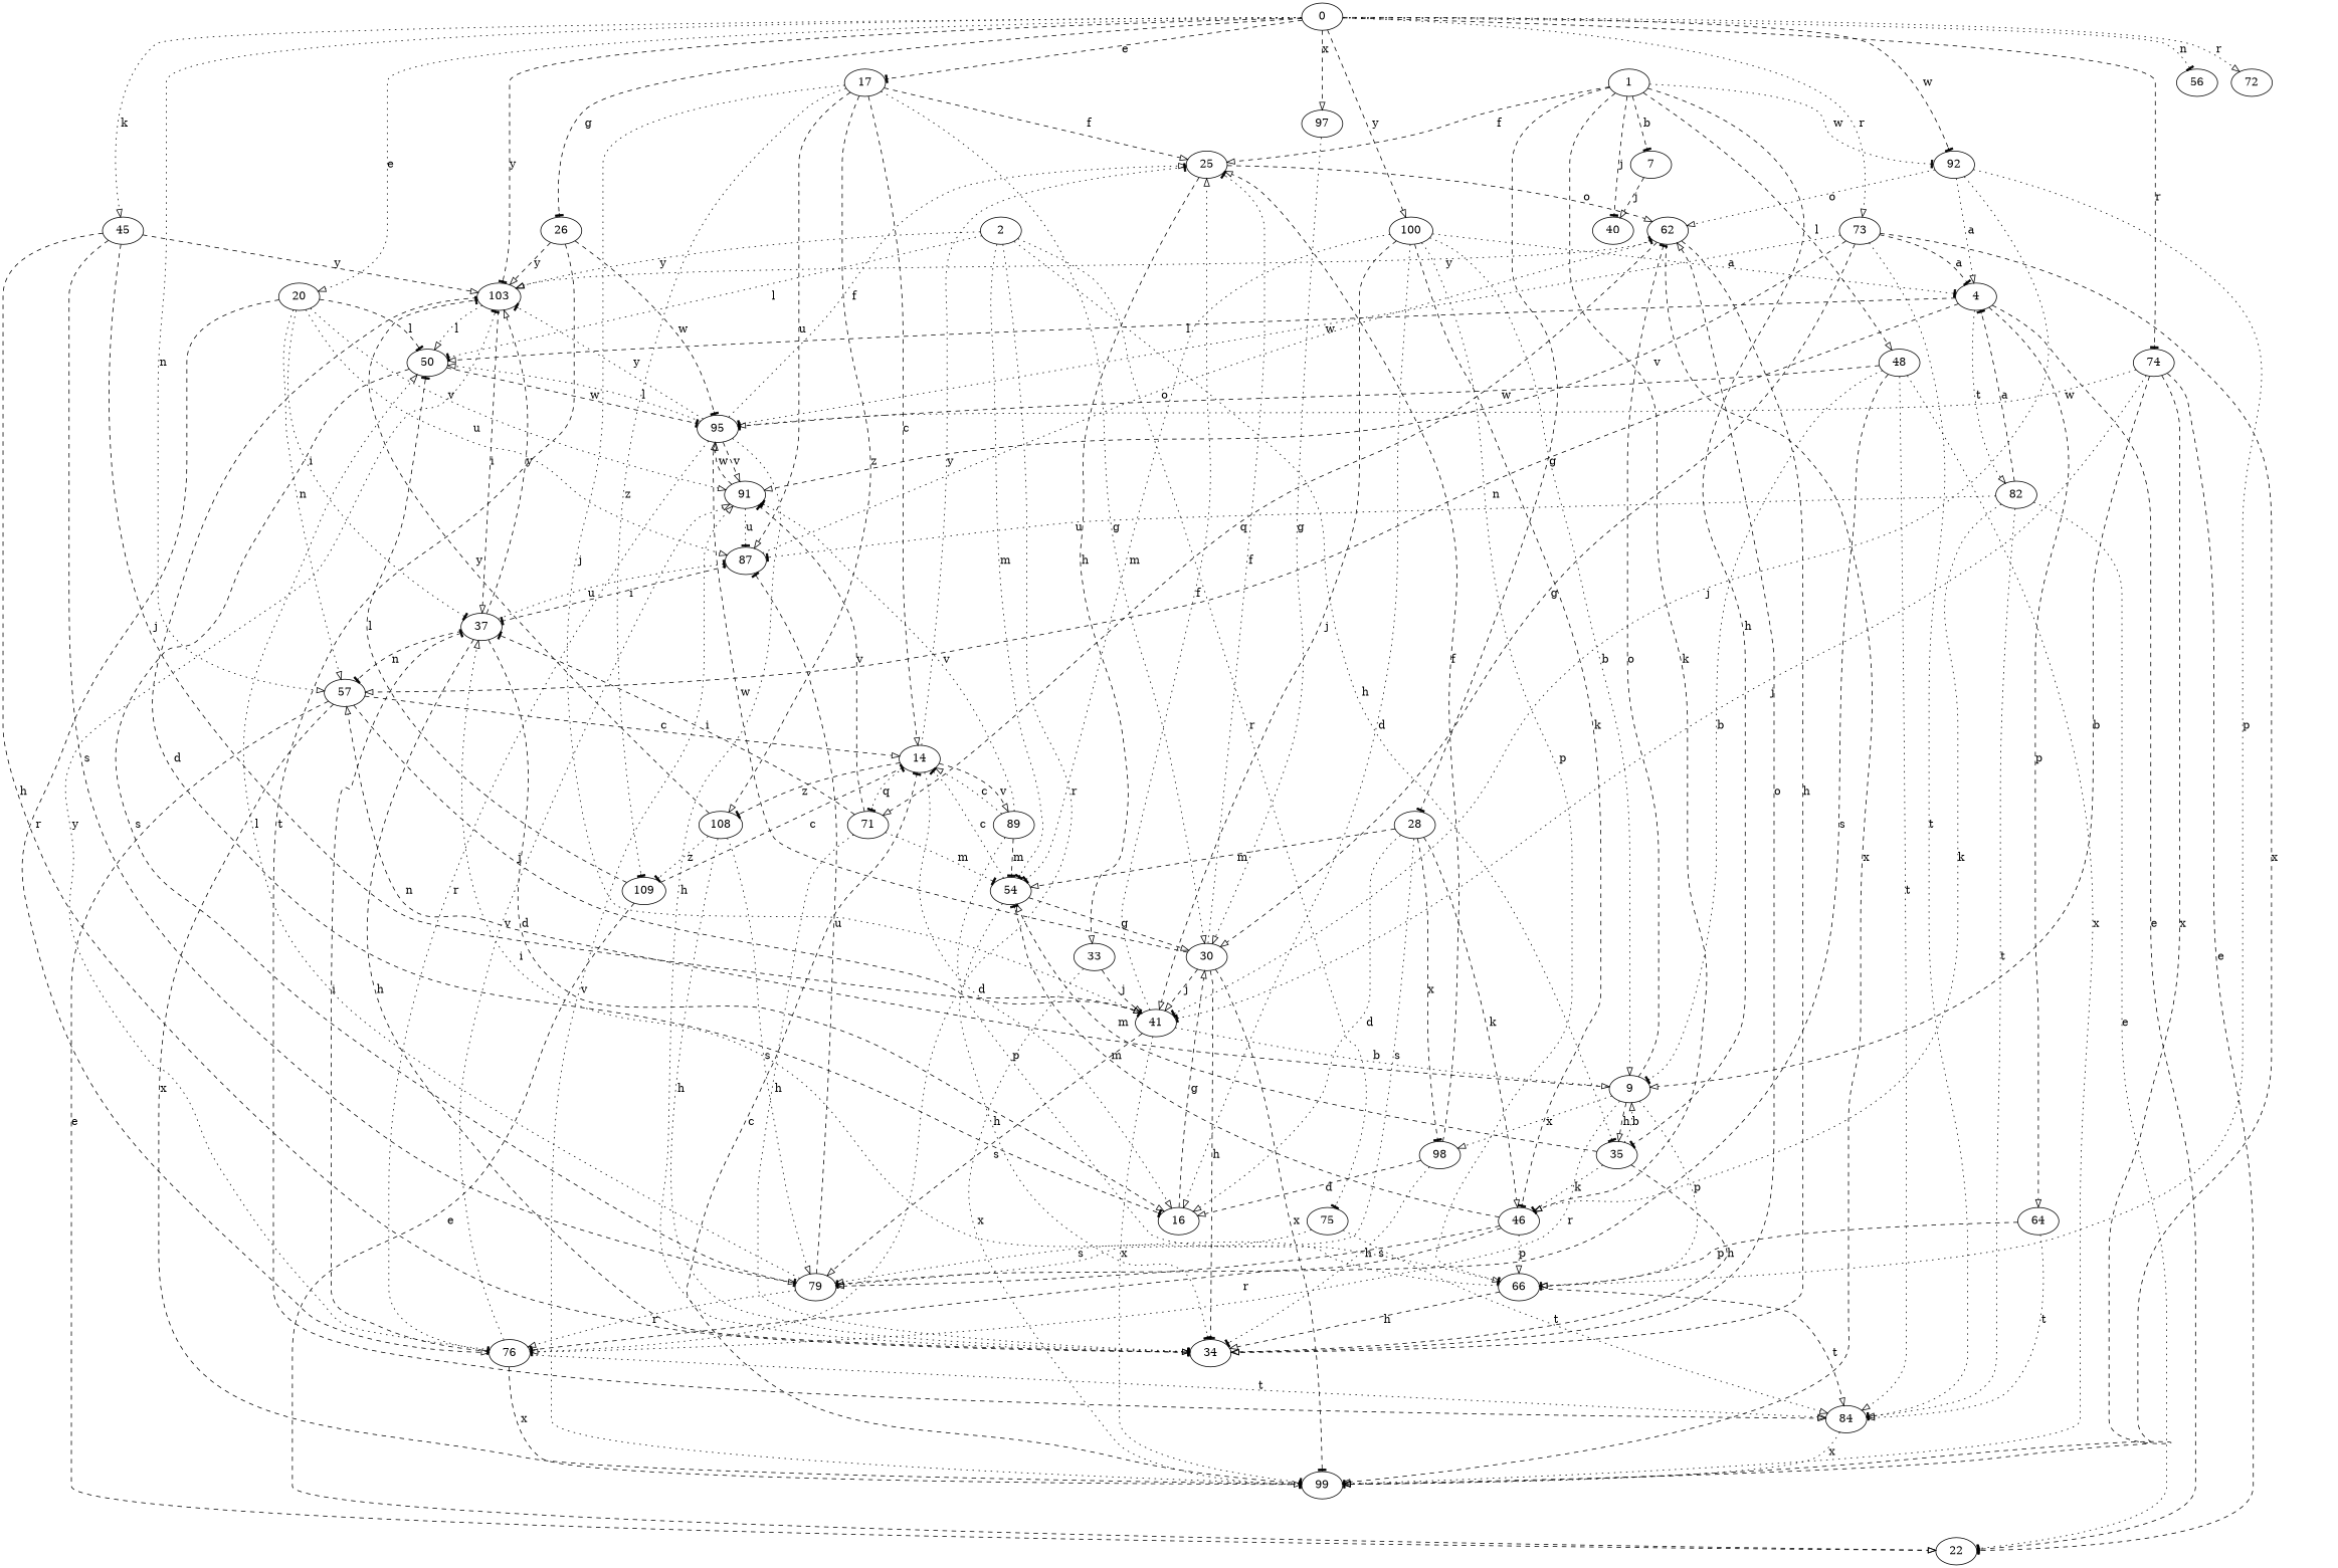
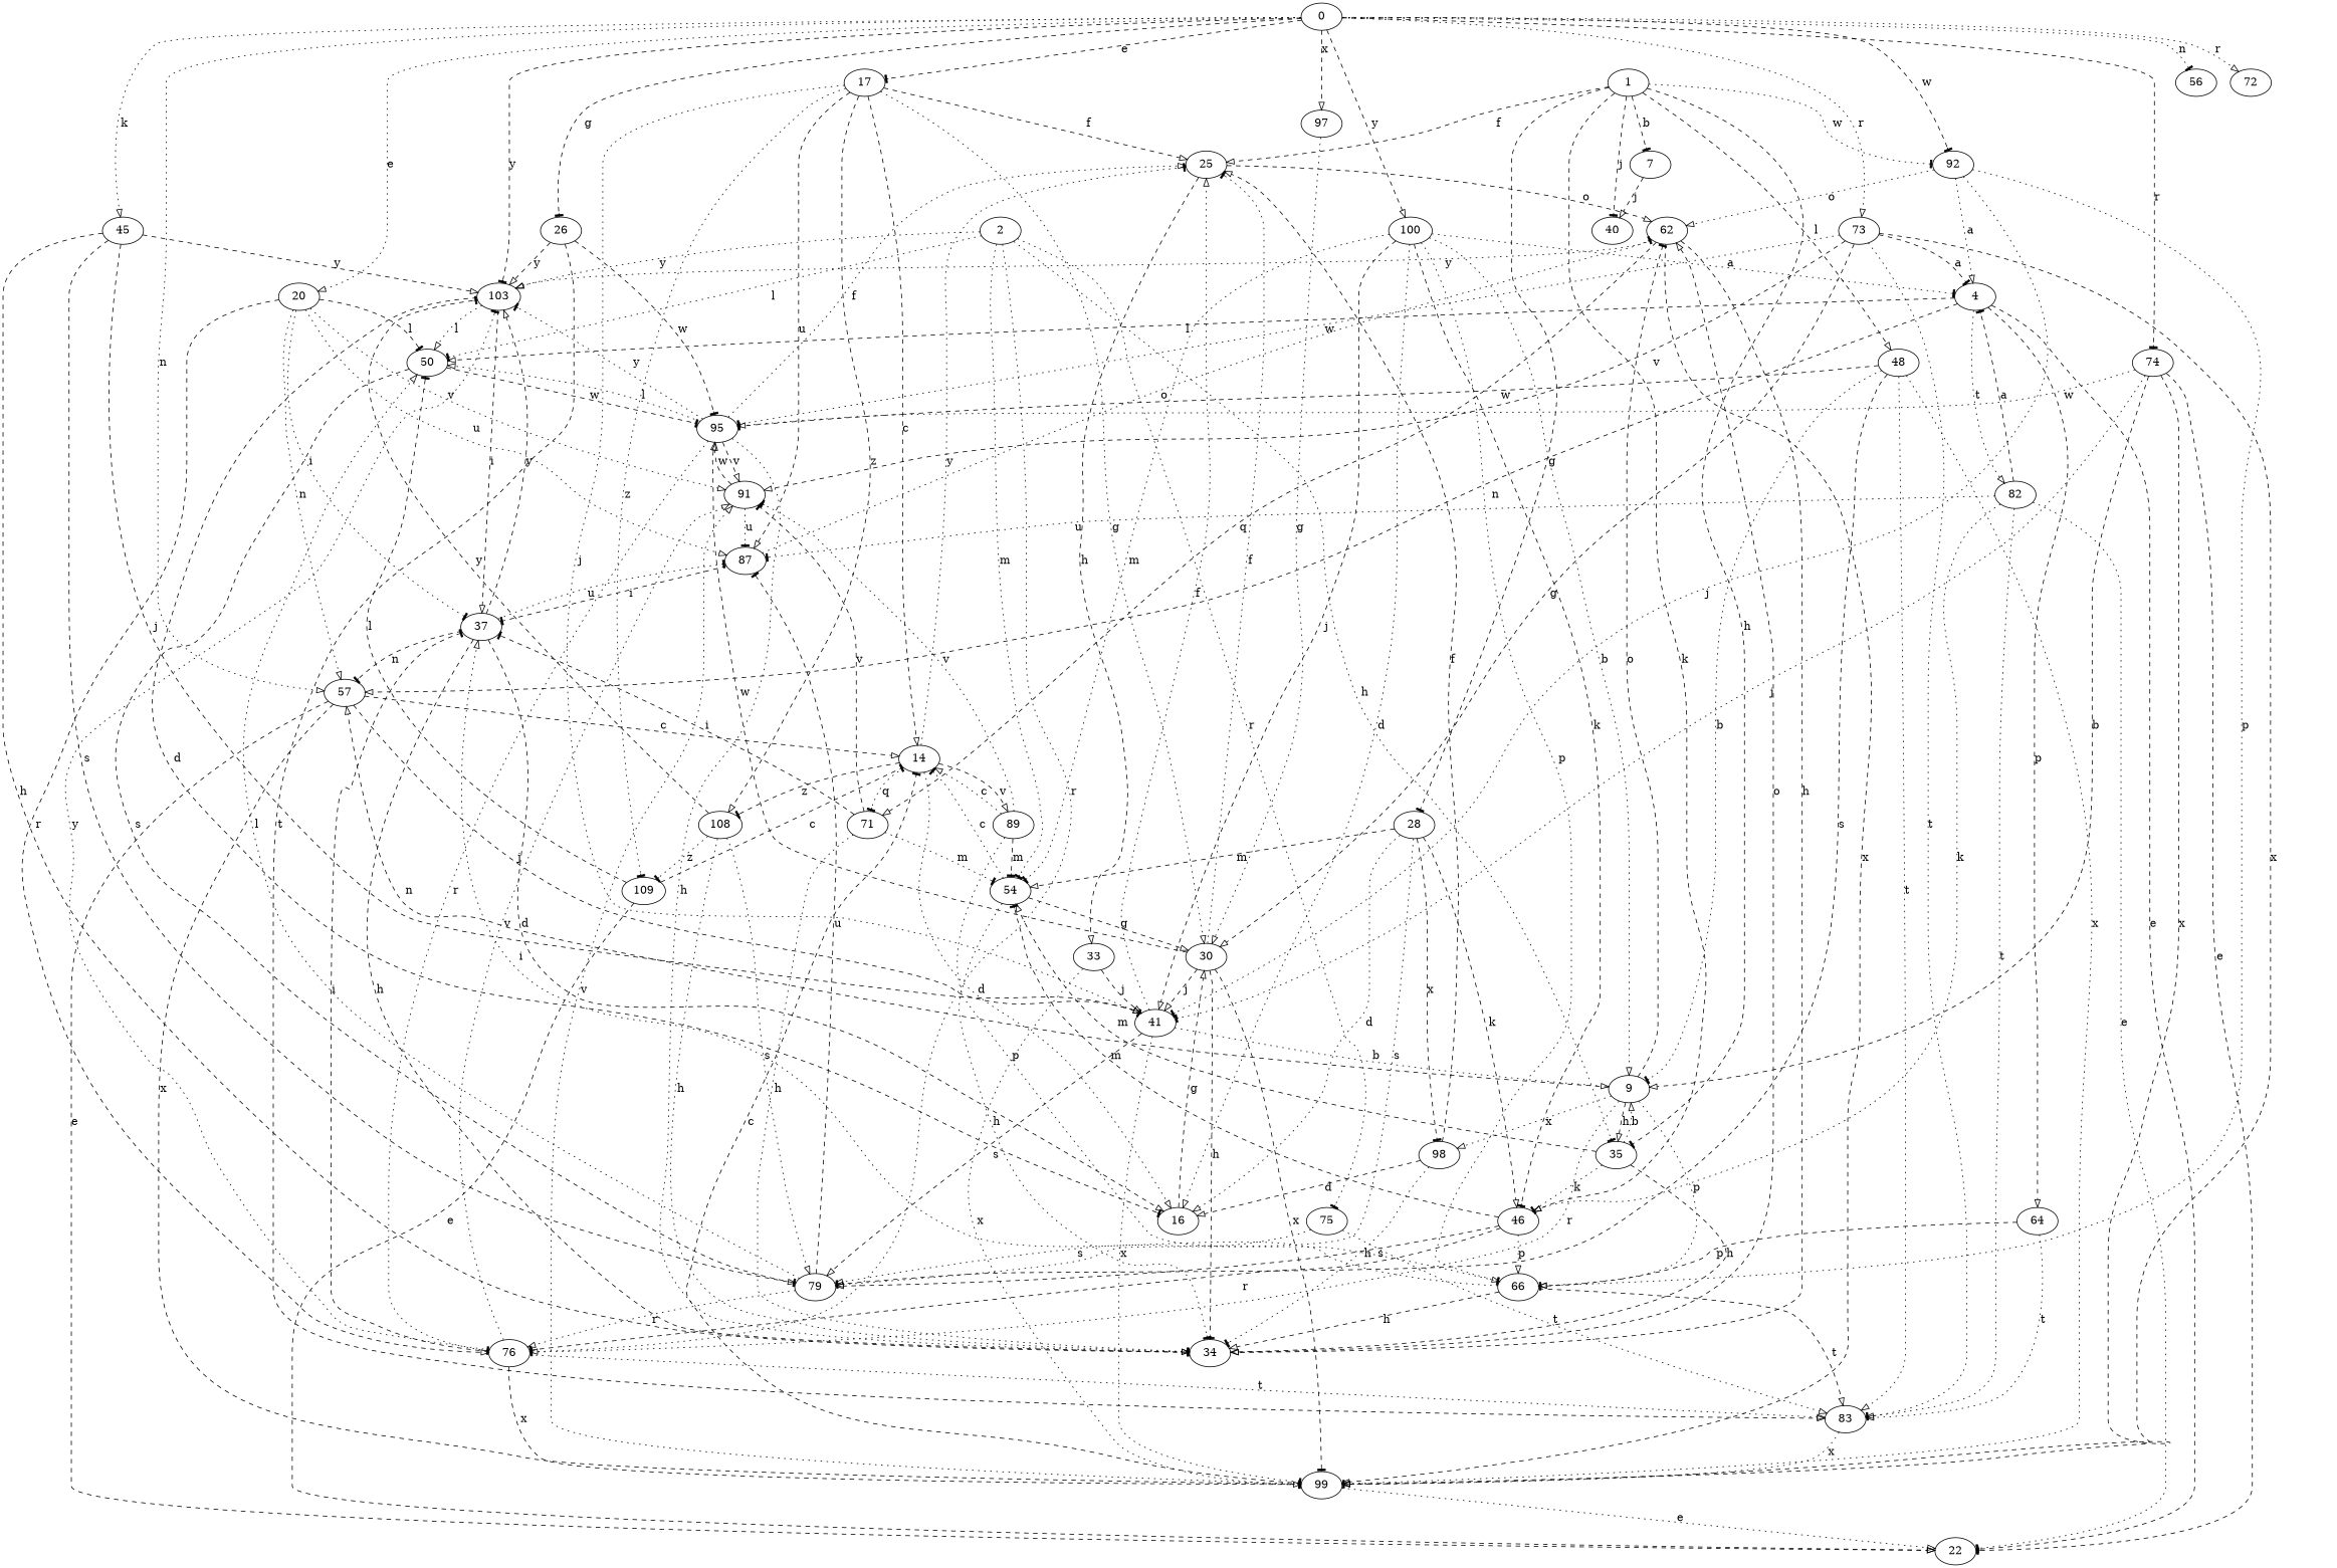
  strict digraph {
    edge [arrowhead=onormal style=dashed]
    0
    17
    20
    26
    45
    56
    57
    72
    73
    74
    92
    97
    100
    103
    25
    14
    108
    30
    41
    87
    109
    50
    76
    37
    91
-   84
+   84 [label=83]
    95
    79
    34
    22
    99
    4
    9
    62
    66
    46
    54
    16
    1
    7
    28
    n42 [label=35]
    40
    48
    33
    98
    2
    75
    64
    82
    71
    89
    0 -> 17 [arrowhead=tee label=e]
    0 -> 20 [label=e style=dotted]
    0 -> 26 [arrowhead=tee label=g]
    0 -> 45 [label=k style=dotted]
    0 -> 56 [arrowhead=tee label=n style=dotted]
    0 -> 57 [label=n style=dotted]
    0 -> 72 [label=r style=dotted]
    0 -> 73 [label=r style=dotted]
    0 -> 74 [arrowhead=tee label=r]
    0 -> 92 [arrowhead=tee label=w]
    0 -> 97 [label=x]
    0 -> 100 [label=y]
    0 -> 103 [arrowhead=tee label=y]
    17 -> 25 [label=f]
    17 -> 14 [label=c]
    17 -> 108 [label=z]
    17 -> 30 [label=g style=dotted]
    17 -> 41 [arrowhead=tee label=j style=dotted]
    17 -> 87 [label=u]
    17 -> 109 [arrowhead=tee label=z style=dotted]
    20 -> 57 [label=n style=dotted]
    20 -> 87 [label=u style=dotted]
    20 -> 50 [arrowhead=tee label=l]
    20 -> 76 [label=r]
    20 -> 37 [arrowhead=tee label=i style=dotted]
    20 -> 91 [label=v style=dotted]
    26 -> 103 [label=y]
    26 -> 84 [label=t]
    26 -> 95 [arrowhead=tee label=w]
    45 -> 103 [label=y]
    45 -> 41 [label=j]
    45 -> 79 [label=s]
    45 -> 34 [arrowhead=tee label=h]
    57 -> 14 [label=c]
    57 -> 41 [label=j]
    57 -> 22 [label=e]
    57 -> 99 [arrowhead=tee label=x]
    73 -> 30 [label=g]
    73 -> 91 [label=v]
    73 -> 84 [label=t style=dotted]
    73 -> 95 [arrowhead=tee label=w style=dotted]
    73 -> 99 [arrowhead=tee label=x]
    73 -> 4 [arrowhead=tee label=a]
    74 -> 41 [arrowhead=tee label=j style=dotted]
    74 -> 95 [label=w style=dotted]
    74 -> 22 [arrowhead=tee label=e]
    74 -> 99 [label=x]
    74 -> 9 [label=b]
    92 -> 41 [arrowhead=tee label=j style=dotted]
    92 -> 4 [label=a style=dotted]
    92 -> 62 [label=o style=dotted]
    92 -> 66 [label=p style=dotted]
    97 -> 30 [label=g style=dotted]
    100 -> 41 [label=j]
    100 -> 4 [arrowhead=tee label=a style=dotted]
    100 -> 9 [label=b style=dotted]
    100 -> 66 [label=p style=dotted]
    100 -> 46 [arrowhead=tee label=k]
    100 -> 54 [arrowhead=tee label=m style=dotted]
    100 -> 16 [label=d style=dotted]
    103 -> 50 [label=l style=dotted]
    103 -> 37 [label=i]
    103 -> 16 [arrowhead=tee label=d]
    25 -> 62 [label=o]
    25 -> 33 [label=h]
    14 -> 25 [arrowhead=tee label=y style=dotted]
    14 -> 108 [arrowhead=tee label=z]
    14 -> 16 [label=d style=dotted]
    14 -> 71 [arrowhead=tee label=q style=dotted]
    14 -> 89 [label=v]
    108 -> 103 [arrowhead=tee label=y]
    108 -> 109 [arrowhead=tee label=z style=dotted]
    108 -> 79 [label=s style=dotted]
    108 -> 34 [label=h style=dotted]
    30 -> 25 [arrowhead=tee label=f style=dotted]
    30 -> 41 [label=j]
    30 -> 95 [label=w]
    30 -> 34 [arrowhead=tee label=h]
    30 -> 99 [arrowhead=tee label=x]
    41 -> 25 [label=f style=dotted]
    41 -> 79 [label=s]
    41 -> 99 [arrowhead=tee label=x style=dotted]
    41 -> 9 [label=b style=dotted]
    87 -> 37 [arrowhead=tee label=i]
    87 -> 62 [arrowhead=tee label=o style=dotted]
    109 -> 14 [arrowhead=tee label=c]
    109 -> 50 [arrowhead=tee label=l]
    109 -> 22 [label=e]
    50 -> 95 [arrowhead=tee label=w]
    50 -> 79 [arrowhead=tee label=s]
    76 -> 103 [arrowhead=tee label=y style=dotted]
    76 -> 37 [arrowhead=tee label=i]
    76 -> 91 [label=v style=dotted]
    76 -> 84 [label=t style=dotted]
    76 -> 99 [label=x]
    37 -> 57 [arrowhead=tee label=n]
    37 -> 103 [label=y]
    37 -> 87 [arrowhead=tee label=u style=dotted]
    37 -> 34 [arrowhead=tee label=h]
    37 -> 16 [label=d]
    91 -> 87 [arrowhead=tee label=u style=dotted]
    91 -> 95 [label=w]
    84 -> 99 [label=x style=dotted]
    95 -> 103 [arrowhead=tee label=y style=dotted]
    95 -> 25 [label=f style=dotted]
    95 -> 50 [label=l style=dotted]
    95 -> 76 [arrowhead=tee label=r style=dotted]
    95 -> 91 [label=v]
    95 -> 34 [label=h style=dotted]
    79 -> 87 [arrowhead=tee label=u]
    79 -> 50 [label=l style=dotted]
    79 -> 76 [label=r style=dotted]
    34 -> 62 [label=o]
    99 -> 14 [arrowhead=tee label=c]
    99 -> 91 [label=v style=dotted]
+   99 -> 22 [label=e style=dotted]
    4 -> 57 [label=n]
    4 -> 50 [label=l]
    4 -> 22 [arrowhead=tee label=e]
    4 -> 64 [label=p]
    4 -> 82 [label=t style=dotted]
    9 -> 57 [label=n]
    9 -> 76 [arrowhead=tee label=r style=dotted]
    9 -> 62 [arrowhead=tee label=o]
    9 -> 66 [label=p style=dotted]
    9 -> n42 [label=h]
    9 -> 98 [label=x style=dotted]
    62 -> 103 [label=y style=dotted]
    62 -> 34 [label=h]
    62 -> 99 [label=x]
    62 -> 71 [label=q]
    66 -> 37 [label=i style=dotted]
    66 -> 84 [label=t]
    66 -> 34 [label=h]
    46 -> 76 [arrowhead=tee label=r]
    46 -> 79 [label=s]
    46 -> 66 [label=p style=dotted]
    46 -> 54 [arrowhead=tee label=m]
    54 -> 14 [arrowhead=tee label=c style=dotted]
    54 -> 30 [label=g]
    54 -> 34 [arrowhead=tee label=h style=dotted]
    16 -> 30 [label=g]
    1 -> 92 [arrowhead=tee label=w style=dotted]
    1 -> 25 [label=f]
    1 -> 46 [label=k]
    1 -> 7 [arrowhead=tee label=b]
    1 -> 28 [arrowhead=tee label=g]
    1 -> n42 [arrowhead=tee label=h]
    1 -> 40 [arrowhead=tee label=j]
    1 -> 48 [label=l]
    7 -> 40 [label=j]
    28 -> 79 [label=s style=dotted]
    28 -> 46 [label=k]
    28 -> 54 [label=m]
    28 -> 16 [label=d style=dotted]
    28 -> 98 [arrowhead=tee label=x]
    n42 -> 34 [label=h]
    n42 -> 9 [label=b style=dotted]
    n42 -> 46 [arrowhead=tee label=k style=dotted]
    n42 -> 54 [label=m]
    48 -> 84 [label=t style=dotted]
    48 -> 95 [arrowhead=tee label=w]
    48 -> 79 [arrowhead=tee label=s]
    48 -> 99 [label=x style=dotted]
    48 -> 9 [arrowhead=tee label=b style=dotted]
    33 -> 41 [label=j]
    33 -> 99 [arrowhead=tee label=x style=dotted]
    98 -> 25 [label=f]
    98 -> 34 [arrowhead=tee label=h style=dotted]
    98 -> 16 [label=d]
    2 -> 103 [label=y style=dotted]
    2 -> 50 [arrowhead=tee label=l style=dotted]
    2 -> 76 [label=r style=dotted]
    2 -> 54 [arrowhead=tee label=m style=dotted]
    2 -> n42 [arrowhead=tee label=h style=dotted]
    2 -> 75 [arrowhead=tee label=r style=dotted]
    75 -> 84 [label=t style=dotted]
    75 -> 79 [label=s style=dotted]
    64 -> 84 [label=t style=dotted]
    64 -> 66 [arrowhead=tee label=p]
    82 -> 87 [arrowhead=tee label=u style=dotted]
    82 -> 84 [arrowhead=tee label=t style=dotted]
    82 -> 22 [arrowhead=tee label=e style=dotted]
    82 -> 4 [arrowhead=tee label=a]
    82 -> 46 [label=k style=dotted]
    71 -> 37 [arrowhead=tee label=i]
    71 -> 91 [arrowhead=tee label=v]
    71 -> 34 [arrowhead=tee label=h style=dotted]
    71 -> 54 [arrowhead=tee label=m style=dotted]
    89 -> 14 [label=c style=dotted]
    89 -> 91 [arrowhead=tee label=v style=dotted]
    89 -> 66 [arrowhead=tee label=p style=dotted]
    89 -> 54 [arrowhead=tee label=m]
  }
